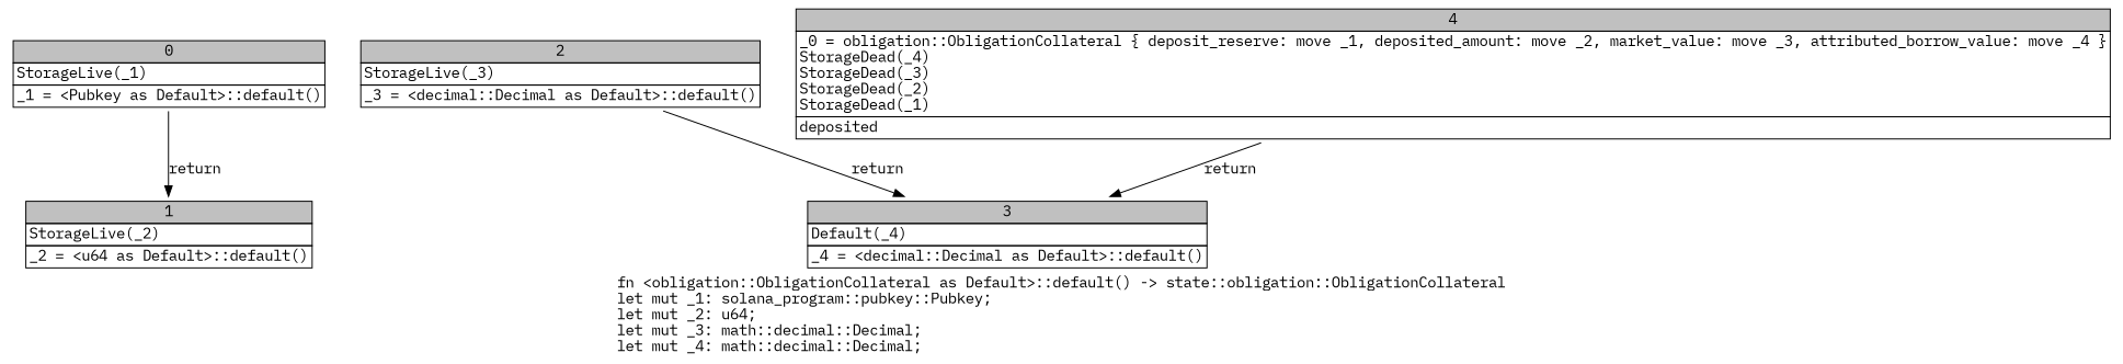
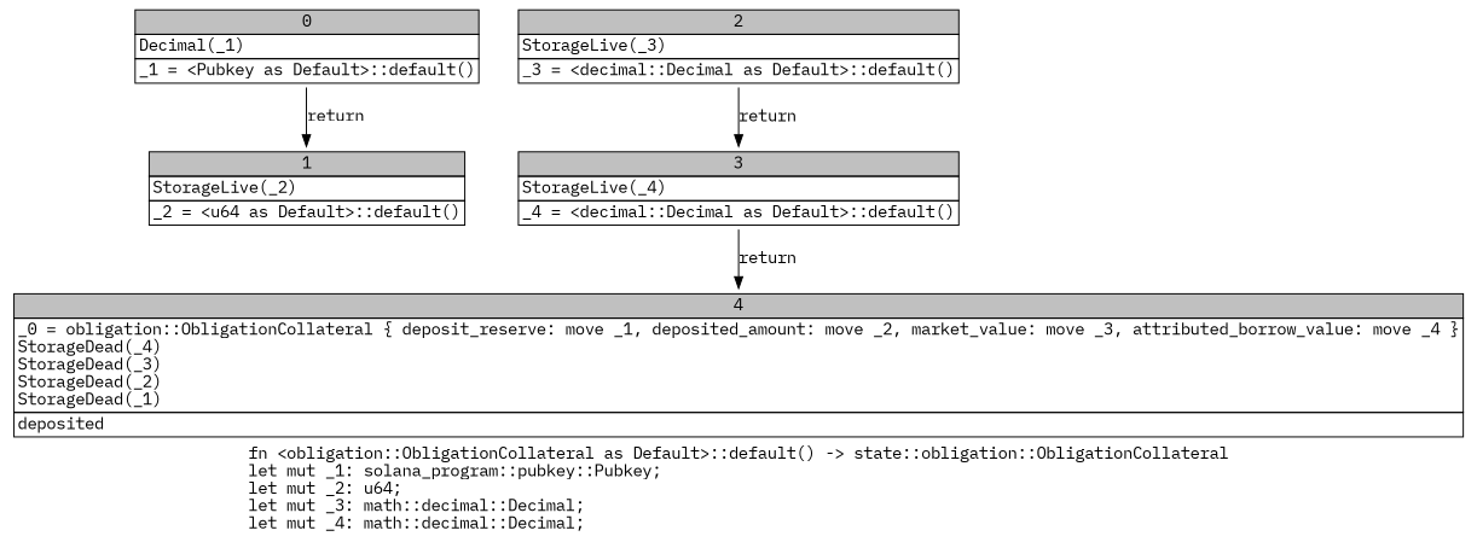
  digraph {
    fontname="IBM Plex Mono"
    label=<fn &lt;obligation::ObligationCollateral as Default&gt;::default() -&gt; state::obligation::ObligationCollateral<br align="left"/>let mut _1: solana_program::pubkey::Pubkey;<br align="left"/>let mut _2: u64;<br align="left"/>let mut _3: math::decimal::Decimal;<br align="left"/>let mut _4: math::decimal::Decimal;<br align="left"/>>
    node [fontname="IBM Plex Mono" shape=none]
    edge [fontname="IBM Plex Mono"]
-   n1 [label=<<table border="0" cellborder="1" cellspacing="0"><tr><td bgcolor="gray" align="center" colspan="1">0</td></tr><tr><td align="left" balign="left">StorageLive(_1)<br/></td></tr><tr><td align="left">_1 = &lt;Pubkey as Default&gt;::default()</td></tr></table>>]
+   n1 [label=<<table border="0" cellborder="1" cellspacing="0"><tr><td bgcolor="gray" align="center" colspan="1">0</td></tr><tr><td align="left" balign="left">Decimal(_1)<br/></td></tr><tr><td align="left">_1 = &lt;Pubkey as Default&gt;::default()</td></tr></table>>]
    n2 [label=<<table border="0" cellborder="1" cellspacing="0"><tr><td bgcolor="gray" align="center" colspan="1">1</td></tr><tr><td align="left" balign="left">StorageLive(_2)<br/></td></tr><tr><td align="left">_2 = &lt;u64 as Default&gt;::default()</td></tr></table>>]
    n3 [label=<<table border="0" cellborder="1" cellspacing="0"><tr><td bgcolor="gray" align="center" colspan="1">2</td></tr><tr><td align="left" balign="left">StorageLive(_3)<br/></td></tr><tr><td align="left">_3 = &lt;decimal::Decimal as Default&gt;::default()</td></tr></table>>]
-   n4 [label=<<table border="0" cellborder="1" cellspacing="0"><tr><td bgcolor="gray" align="center" colspan="1">3</td></tr><tr><td align="left" balign="left">Default(_4)<br/></td></tr><tr><td align="left">_4 = &lt;decimal::Decimal as Default&gt;::default()</td></tr></table>>]
+   n4 [label=<<table border="0" cellborder="1" cellspacing="0"><tr><td bgcolor="gray" align="center" colspan="1">3</td></tr><tr><td align="left" balign="left">StorageLive(_4)<br/></td></tr><tr><td align="left">_4 = &lt;decimal::Decimal as Default&gt;::default()</td></tr></table>>]
    n5 [label=<<table border="0" cellborder="1" cellspacing="0"><tr><td bgcolor="gray" align="center" colspan="1">4</td></tr><tr><td align="left" balign="left">_0 = obligation::ObligationCollateral { deposit_reserve: move _1, deposited_amount: move _2, market_value: move _3, attributed_borrow_value: move _4 }<br/>StorageDead(_4)<br/>StorageDead(_3)<br/>StorageDead(_2)<br/>StorageDead(_1)<br/></td></tr><tr><td align="left">deposited</td></tr></table>>]
    n1 -> n2 [label=return]
    n3 -> n4 [label=return]
-   n5 -> n4 [label=return]
+   n4 -> n5 [label=return]
  }
